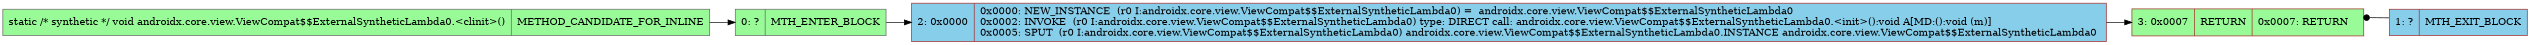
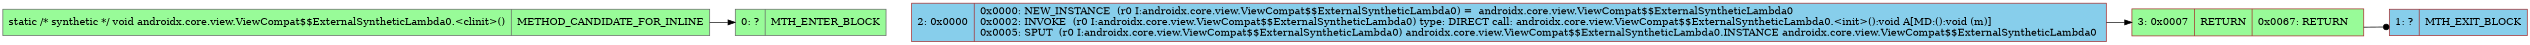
  digraph {
    rankdir=LR
    node [color=brown fillcolor=palegreen shape=record style=filled]
    edge [arrowhead=normal]
    n1 [color=gray40 label="{0\:\ ?|MTH_ENTER_BLOCK\l}"]
    n2 [fillcolor=skyblue label="{2\:\ 0x0000|0x0000: NEW_INSTANCE  (r0 I:androidx.core.view.ViewCompat$$ExternalSyntheticLambda0) =  androidx.core.view.ViewCompat$$ExternalSyntheticLambda0 \l0x0002: INVOKE  (r0 I:androidx.core.view.ViewCompat$$ExternalSyntheticLambda0) type: DIRECT call: androidx.core.view.ViewCompat$$ExternalSyntheticLambda0.\<init\>():void A[MD:():void (m)]\l0x0005: SPUT  (r0 I:androidx.core.view.ViewCompat$$ExternalSyntheticLambda0) androidx.core.view.ViewCompat$$ExternalSyntheticLambda0.INSTANCE androidx.core.view.ViewCompat$$ExternalSyntheticLambda0 \l}"]
-   n3 [label="{3\:\ 0x0007|RETURN\l|0x0007: RETURN   \l}"]
+   n3 [label="{3\:\ 0x0007|RETURN\l|0x0067: RETURN   \l}"]
    n4 [fillcolor=skyblue label="{1\:\ ?|MTH_EXIT_BLOCK\l}"]
    n5 [color=gray40 label="{static \/* synthetic *\/ void androidx.core.view.ViewCompat$$ExternalSyntheticLambda0.\<clinit\>()  | METHOD_CANDIDATE_FOR_INLINE\l}"]
-   n1 -> n2
    n2 -> n3
-   n4 -> n3 [arrowhead=dot]
+   n3 -> n4 [arrowhead=dot]
    n5 -> n1
  }
